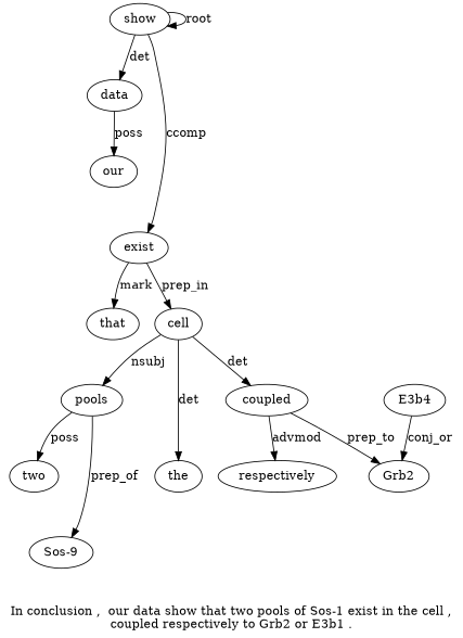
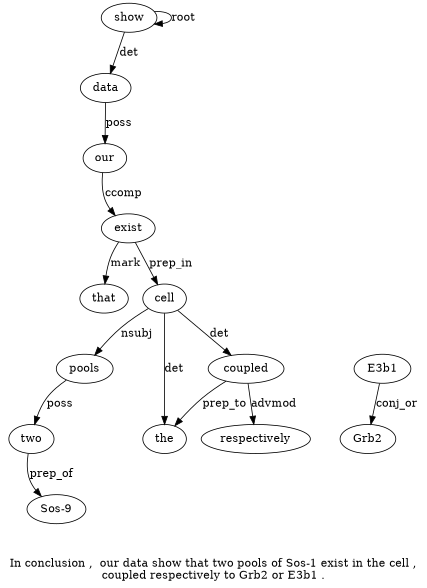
  digraph {
    label="In conclusion ,  our data show that two pools of Sos-1 exist in the cell ,\ncoupled respectively to Grb2 or E3b1 ."
    node [fillcolor=white style=filled]
    n1 [label=show]
    n2 [label=data]
    n3 [label=exist]
    n4 [label=our]
    n5 [label=that]
    n6 [label=cell]
    n7 [label=pools]
    n8 [label=two]
    n9 [label="Sos-9"]
    n10 [label=the]
    n11 [label=coupled]
    n12 [label=respectively]
    n13 [label=Grb2]
-   n14 [label=E3b4]
+   n14 [label=E3b1]
    n1 -> n1 [label=root]
    n1 -> n2 [label=det]
-   n1 -> n3 [label=ccomp]
+   n4 -> n3 [label=ccomp]
    n2 -> n4 [label=poss]
    n3 -> n5 [label=mark]
    n3 -> n6 [label=prep_in]
    n6 -> n7 [label=nsubj]
    n6 -> n10 [label=det]
    n6 -> n11 [label=det]
    n7 -> n8 [label=poss]
-   n7 -> n9 [label=prep_of]
+   n8 -> n9 [label=prep_of]
    n11 -> n12 [label=advmod]
-   n11 -> n13 [label=prep_to]
+   n11 -> n10 [label=prep_to]
    n14 -> n13 [label=conj_or]
  }
